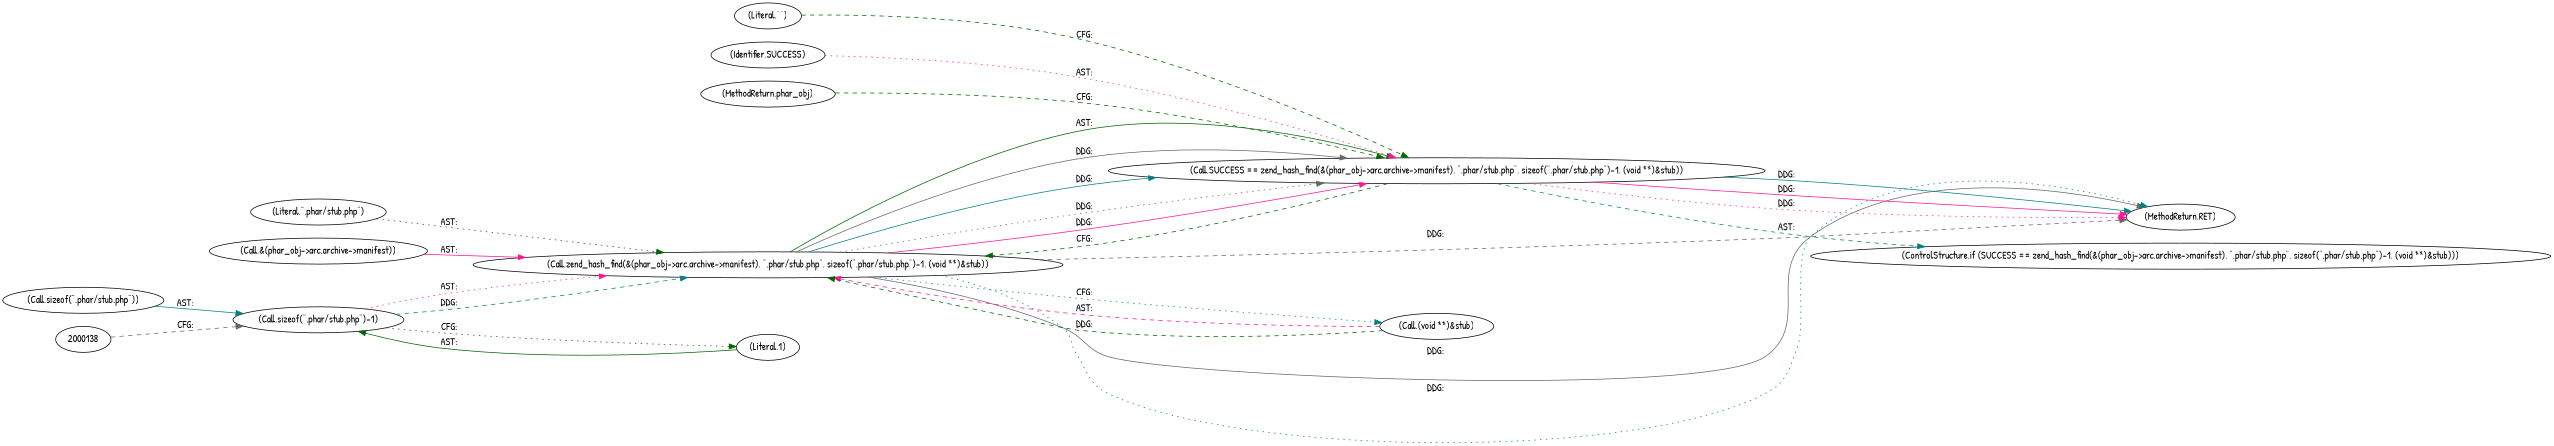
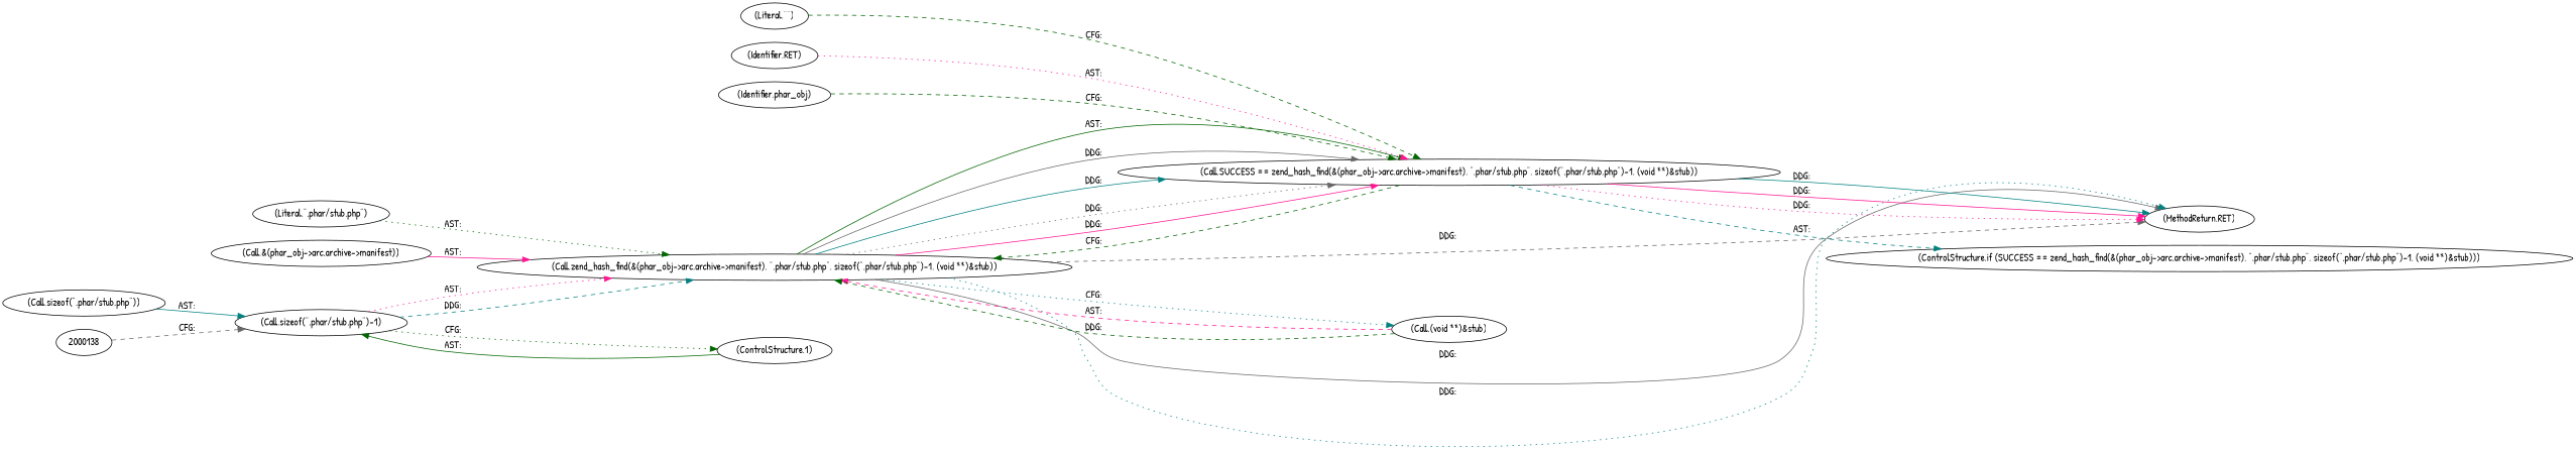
  digraph {
    fontname="Patrick Hand"
    rankdir=LR
    node [fontname="Patrick Hand"]
    edge [color=darkgreen fontname="Patrick Hand" style=solid]
    n1 [label="(Call,sizeof(\".phar/stub.php\")-1)"]
    n2 [label="(Call,zend_hash_find(&(phar_obj->arc.archive->manifest), \".phar/stub.php\", sizeof(\".phar/stub.php\")-1, (void **)&stub))"]
-   n3 [label="(Literal,1)"]
+   n3 [label="(ControlStructure,1)"]
    n4 [label="(Call,SUCCESS == zend_hash_find(&(phar_obj->arc.archive->manifest), \".phar/stub.php\", sizeof(\".phar/stub.php\")-1, (void **)&stub))"]
    n5 [label="(Call,(void **)&stub)"]
    n6 [label="(MethodReturn,RET)"]
    n7 [label="(ControlStructure,if (SUCCESS == zend_hash_find(&(phar_obj->arc.archive->manifest), \".phar/stub.php\", sizeof(\".phar/stub.php\")-1, (void **)&stub)))"]
    n8 [label="(Literal,\"\")"]
    n9 [label="(Literal,\".phar/stub.php\")"]
    n10 [label="(Call,&(phar_obj->arc.archive->manifest))"]
-   n11 [label="(Identifier,SUCCESS)"]
-   n12 [label="(MethodReturn,phar_obj)"]
+   n11 [label="(Identifier,RET)"]
+   n12 [label="(Identifier,phar_obj)"]
    n13 [label="(Call,sizeof(\".phar/stub.php\"))"]
    n14 [label=2000138]
    n1 -> n2 [color=deeppink label="AST: " style=dotted]
    n1 -> n2 [color=teal label="DDG: " style=dashed]
    n1 -> n3 [label="CFG: " style=dotted]
    n2 -> n4 [label="AST: "]
    n2 -> n4 [color=gray40 label="DDG: "]
    n2 -> n4 [color=teal label="DDG: "]
    n2 -> n4 [color=gray40 label="DDG: " style=dotted]
    n2 -> n4 [color=deeppink label="DDG: "]
    n2 -> n5 [color=teal label="CFG: " style=dotted]
    n2 -> n6 [color=gray40 label="DDG: " style=dashed]
    n2 -> n6 [color=gray40 label="DDG: "]
    n2 -> n6 [color=teal label="DDG: " style=dotted]
    n3 -> n1 [label="AST: "]
    n4 -> n2 [label="CFG: " style=dashed]
    n4 -> n6 [color=teal label="DDG: "]
    n4 -> n6 [color=deeppink label="DDG: "]
    n4 -> n6 [color=deeppink label="DDG: " style=dotted]
    n4 -> n7 [color=teal label="AST: " style=dashed]
    n5 -> n2 [color=deeppink label="AST: " style=dashed]
    n5 -> n2 [label="DDG: " style=dashed]
    n8 -> n4 [label="CFG: " style=dashed]
    n9 -> n2 [label="AST: " style=dotted]
    n10 -> n2 [color=deeppink label="AST: "]
    n11 -> n4 [color=deeppink label="AST: " style=dotted]
    n12 -> n4 [label="CFG: " style=dashed]
    n13 -> n1 [color=teal label="AST: "]
    n14 -> n1 [color=gray40 label="CFG: " style=dashed]
  }
